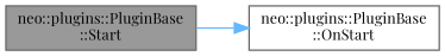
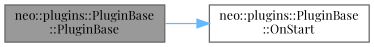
  digraph {
    rankdir=LR
    fontname="Playfair Display"
    node [fontname="Playfair Display" fontsize=10 shape=box style=filled]
-   n1 [color=gray40 fillcolor=grey60 fontcolor=black height=0.2 label="neo::plugins::PluginBase\l::Start" width=0.4]
+   n1 [color=gray40 fillcolor=grey60 fontcolor=black height=0.2 label="neo::plugins::PluginBase\l::PluginBase" width=0.4]
    n2 [color=grey40 fillcolor=white height=0.2 label="neo::plugins::PluginBase\l::OnStart" width=0.4]
    n1 -> n2 [color=steelblue1 fontname="Playfair Display" fontsize=10 labelfontname=Helvetica labelfontsize=10 style=solid]
  }
